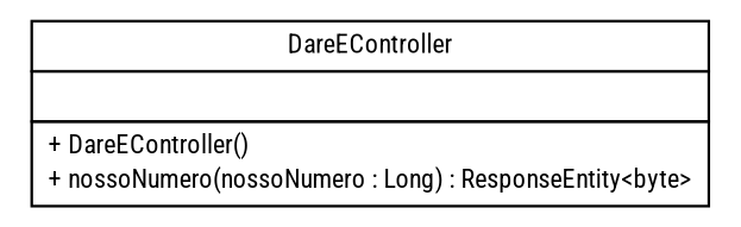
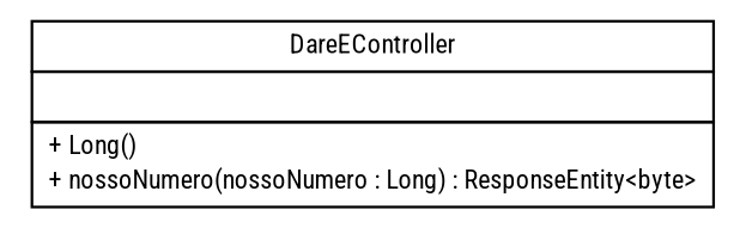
  digraph {
    nodesep=0.25
    ranksep=0.5
    fontname="Roboto Condensed"
-   n1 [fontcolor=black fontname="Roboto Condensed" fontsize=10.0 label=<<table title="br.gov.to.sefaz.arr.parametros.controller.rest.DareEController" border="0" cellborder="1" cellspacing="0" cellpadding="2" port="p" href="./DareEController.html"> 		<tr><td><table border="0" cellspacing="0" cellpadding="1"> <tr><td align="center" balign="center"> DareEController </td></tr> 		</table></td></tr> 		<tr><td><table border="0" cellspacing="0" cellpadding="1"> <tr><td align="left" balign="left">  </td></tr> 		</table></td></tr> 		<tr><td><table border="0" cellspacing="0" cellpadding="1"> <tr><td align="left" balign="left"> + DareEController() </td></tr> <tr><td align="left" balign="left"> + nossoNumero(nossoNumero : Long) : ResponseEntity&lt;byte&gt; </td></tr> 		</table></td></tr> 		</table>> shape=plaintext]
+   n1 [fontcolor=black fontname="Roboto Condensed" fontsize=10.0 label=<<table title="br.gov.to.sefaz.arr.parametros.controller.rest.DareEController" border="0" cellborder="1" cellspacing="0" cellpadding="2" port="p" href="./DareEController.html"> 		<tr><td><table border="0" cellspacing="0" cellpadding="1"> <tr><td align="center" balign="center"> DareEController </td></tr> 		</table></td></tr> 		<tr><td><table border="0" cellspacing="0" cellpadding="1"> <tr><td align="left" balign="left">  </td></tr> 		</table></td></tr> 		<tr><td><table border="0" cellspacing="0" cellpadding="1"> <tr><td align="left" balign="left"> + Long() </td></tr> <tr><td align="left" balign="left"> + nossoNumero(nossoNumero : Long) : ResponseEntity&lt;byte&gt; </td></tr> 		</table></td></tr> 		</table>> shape=plaintext]
  }
